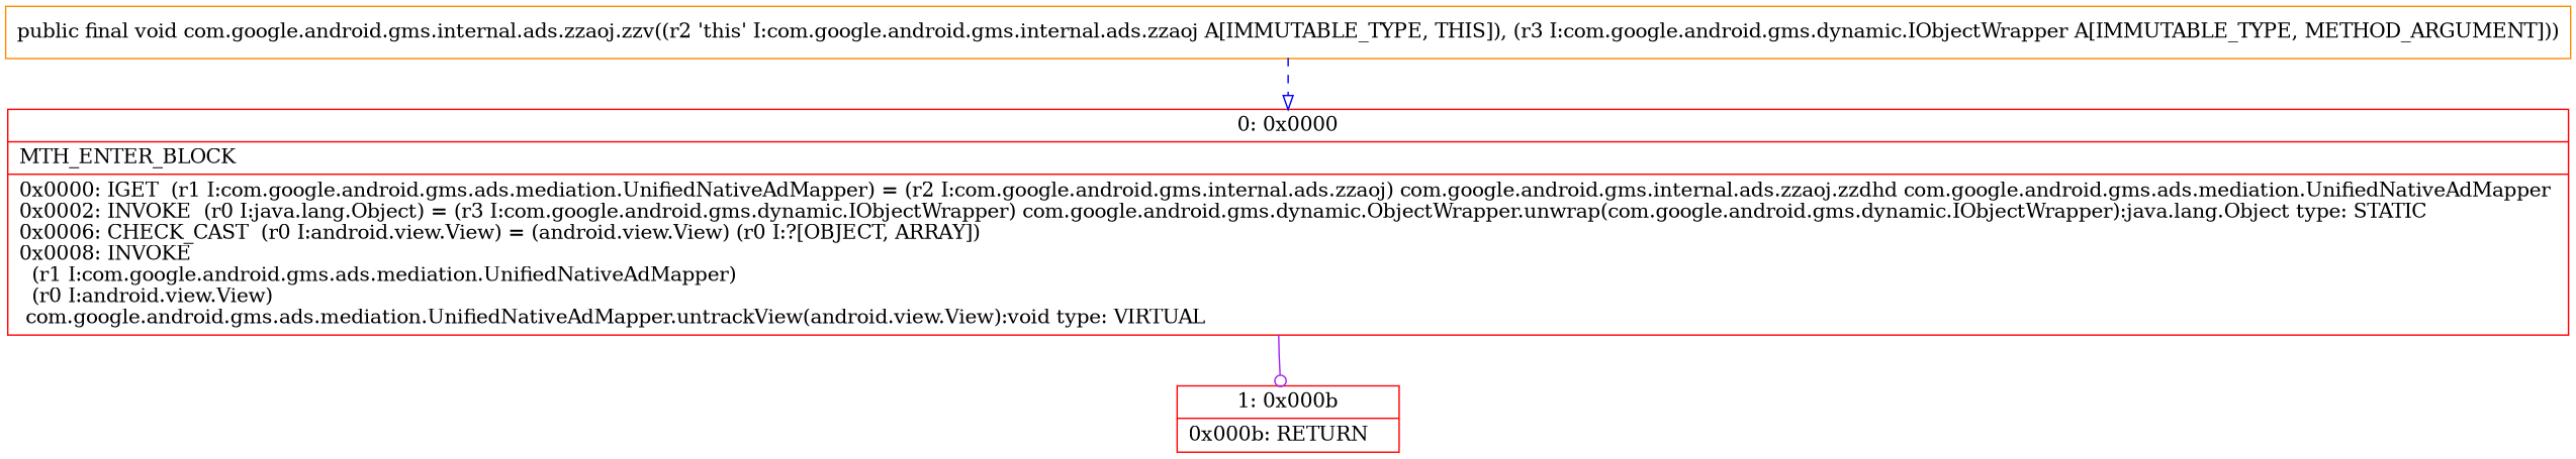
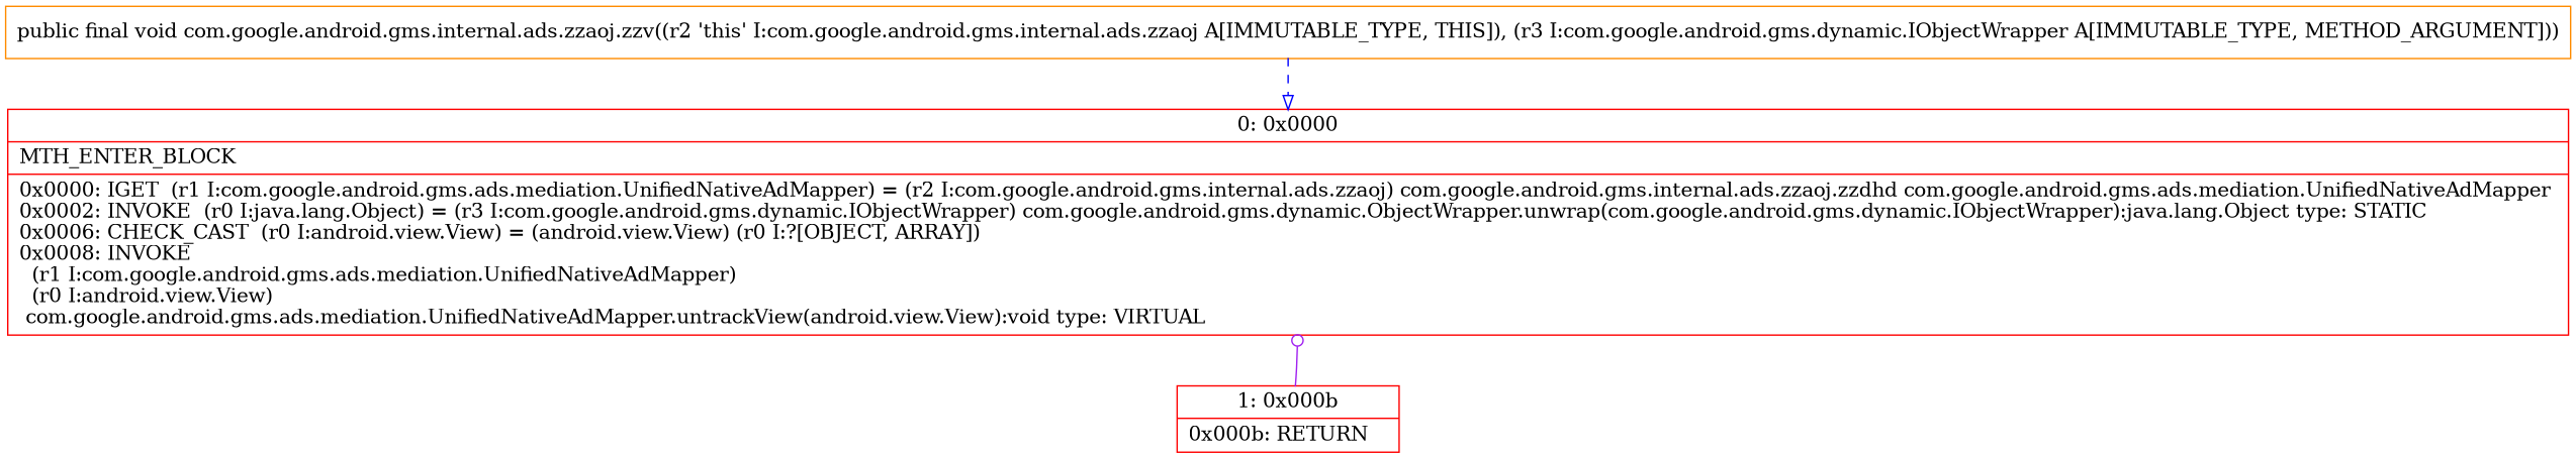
  digraph {
    node [shape=record color=red]
    n1 [label="{0\:\ 0x0000|MTH_ENTER_BLOCK\l|0x0000: IGET  (r1 I:com.google.android.gms.ads.mediation.UnifiedNativeAdMapper) = (r2 I:com.google.android.gms.internal.ads.zzaoj) com.google.android.gms.internal.ads.zzaoj.zzdhd com.google.android.gms.ads.mediation.UnifiedNativeAdMapper \l0x0002: INVOKE  (r0 I:java.lang.Object) = (r3 I:com.google.android.gms.dynamic.IObjectWrapper) com.google.android.gms.dynamic.ObjectWrapper.unwrap(com.google.android.gms.dynamic.IObjectWrapper):java.lang.Object type: STATIC \l0x0006: CHECK_CAST  (r0 I:android.view.View) = (android.view.View) (r0 I:?[OBJECT, ARRAY]) \l0x0008: INVOKE  \l  (r1 I:com.google.android.gms.ads.mediation.UnifiedNativeAdMapper)\l  (r0 I:android.view.View)\l com.google.android.gms.ads.mediation.UnifiedNativeAdMapper.untrackView(android.view.View):void type: VIRTUAL \l}"]
    n2 [label="{1\:\ 0x000b|0x000b: RETURN   \l}"]
    n3 [label="{public final void com.google.android.gms.internal.ads.zzaoj.zzv((r2 'this' I:com.google.android.gms.internal.ads.zzaoj A[IMMUTABLE_TYPE, THIS]), (r3 I:com.google.android.gms.dynamic.IObjectWrapper A[IMMUTABLE_TYPE, METHOD_ARGUMENT])) }" color=darkorange]
-   n1 -> n2 [color=purple style=solid arrowhead=odot]
+   n2 -> n1 [color=purple style=solid arrowhead=odot]
    n3 -> n1 [color=blue style=dashed arrowhead=onormal]
  }
